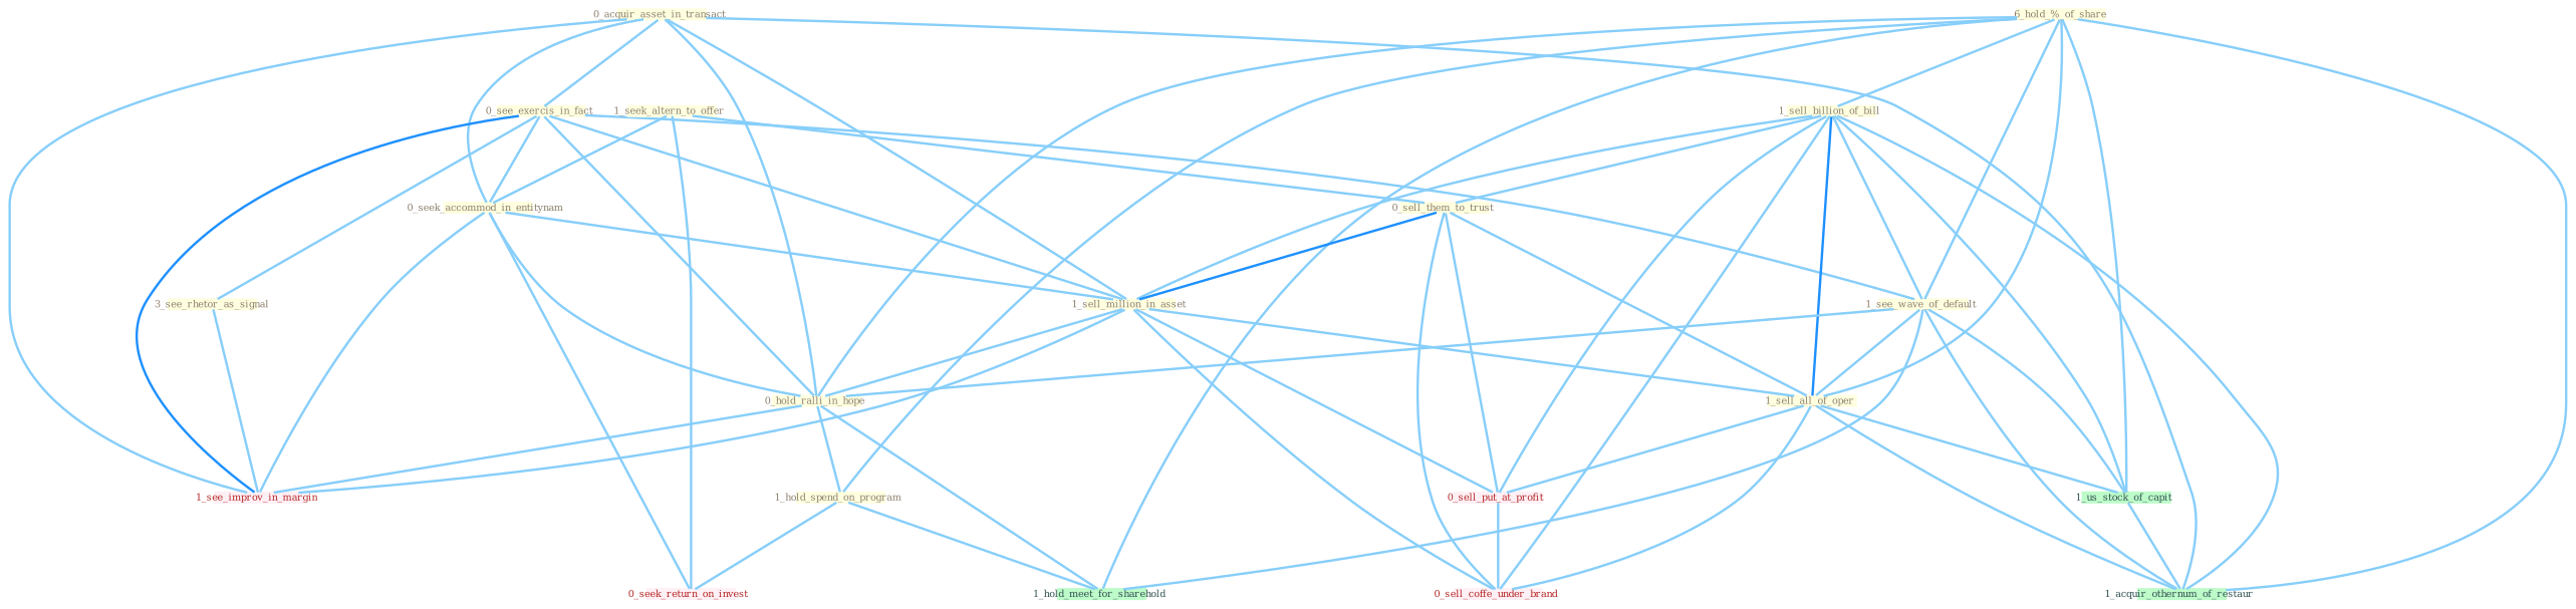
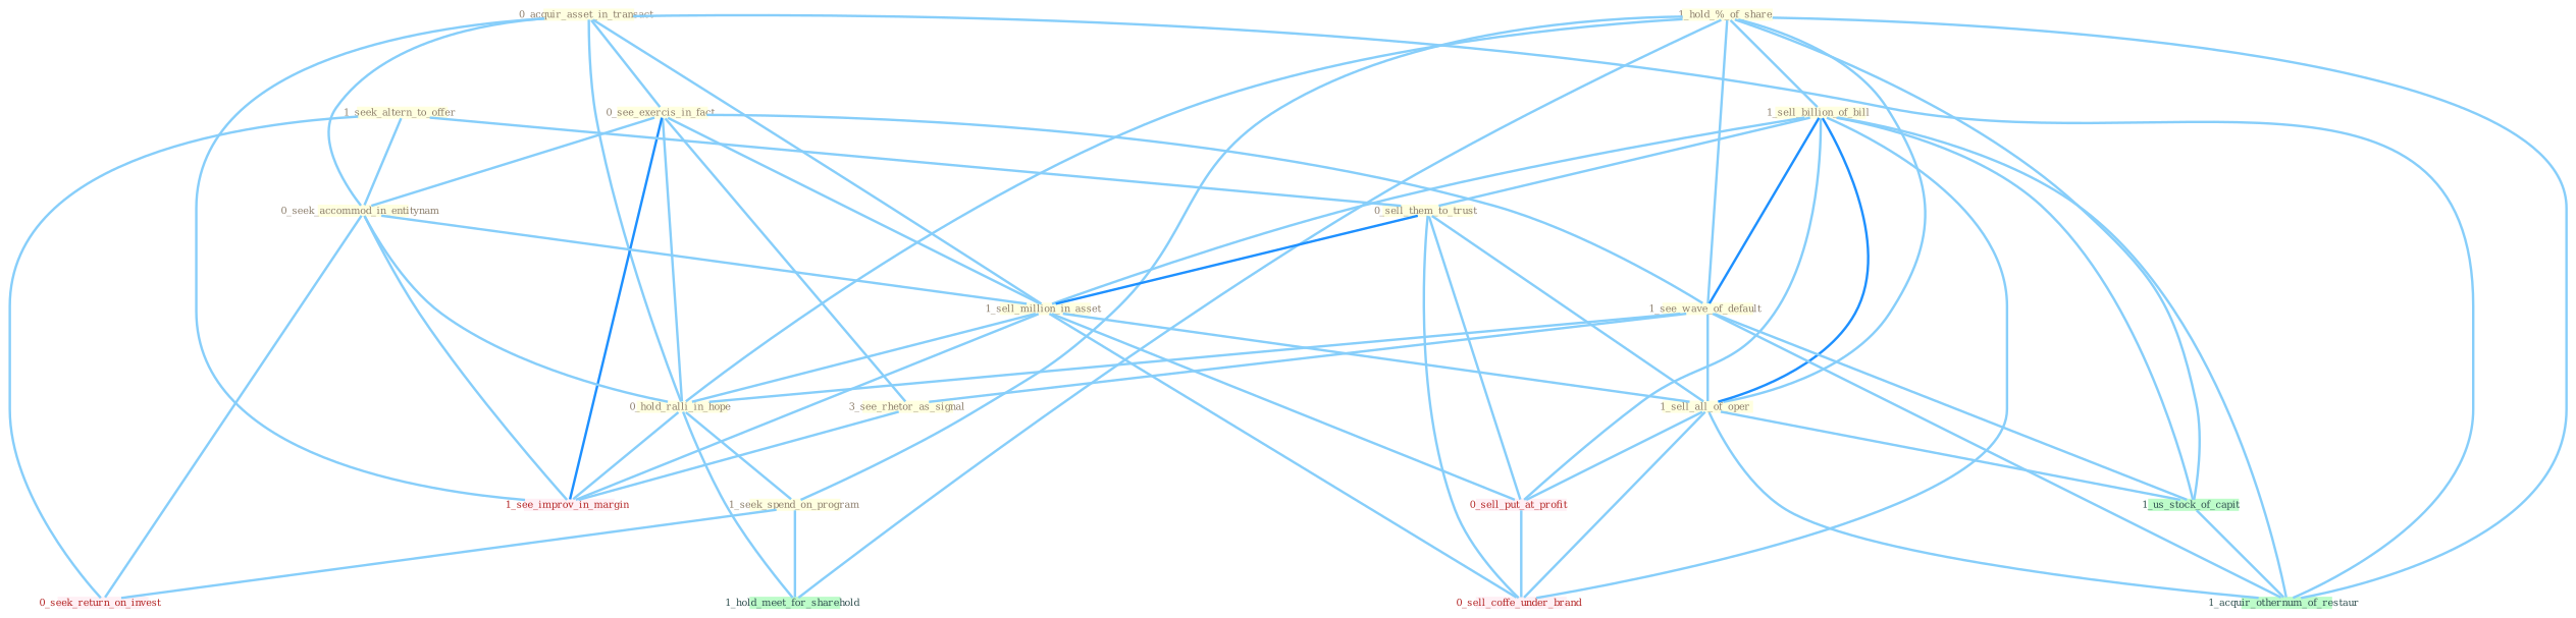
  graph {
    node [color="#ffffe0" fixedsize=true fontcolor="#8b7d6b" fontsize=4 shape=polygon style=filled]
    edge [color="#87cefa" w=1]
    "0_acquir_asset_in_transact " [height=.06 width=.5]
-   "1_hold_%_of_share " [height=.06 width=.5 label="6_hold_%_of_share"]
+   "1_hold_%_of_share " [height=.06 width=.5]
    "0_see_exercis_in_fact " [height=.06 width=.5]
    "1_seek_altern_to_offer " [height=.06 width=.5]
    "1_sell_billion_of_bill " [height=.06 width=.5]
    "1_see_wave_of_default " [height=.06 width=.5]
    "0_seek_accommod_in_entitynam " [height=.06 width=.5]
    "0_sell_them_to_trust " [height=.06 width=.5]
    "1_sell_million_in_asset " [height=.06 width=.5]
    n10 [height=.06 label="3_see_rhetor_as_signal" width=.5]
    "0_hold_ralli_in_hope " [height=.06 width=.5]
    "1_sell_all_of_oper " [height=.06 width=.5]
-   "1_hold_spend_on_program " [height=.06 width=.5]
+   "1_hold_spend_on_program " [height=.06 width=.5 label="1_seek_spend_on_program"]
    "0_sell_put_at_profit " [color="#fff0f5" fontcolor="#b22222" height=.06 width=.5]
    "0_seek_return_on_invest " [color="#fff0f5" fontcolor="#b22222" height=.06 width=.5]
    "1_see_improv_in_margin " [color="#fff0f5" fontcolor="#b22222" height=.06 width=.5]
    "0_sell_coffe_under_brand " [color="#fff0f5" fontcolor="#b22222" height=.06 width=.5]
    "1_acquir_othernum_of_restaur " [color="#BDFCC9" fontcolor="#2f4f4f" height=.06 width=.5]
    "1_us_stock_of_capit " [color="#BDFCC9" fontcolor="#2f4f4f" height=.06 width=.5]
    "1_hold_meet_for_sharehold " [color="#BDFCC9" fontcolor="#2f4f4f" height=.06 width=.5]
    subgraph sub_1 {
      "0_acquir_asset_in_transact "
      "1_hold_%_of_share "
      "0_see_exercis_in_fact "
      "1_seek_altern_to_offer "
      "1_sell_billion_of_bill "
      "1_see_wave_of_default "
      "0_seek_accommod_in_entitynam "
      "0_sell_them_to_trust "
      "1_sell_million_in_asset "
      n10
      "0_hold_ralli_in_hope "
      "1_sell_all_of_oper "
      "1_hold_spend_on_program "
    }
    subgraph sub_2 {
      "0_sell_put_at_profit "
      "0_seek_return_on_invest "
      "1_see_improv_in_margin "
      "0_sell_coffe_under_brand "
    }
    "0_acquir_asset_in_transact " -- "0_see_exercis_in_fact "
    "0_acquir_asset_in_transact " -- "0_seek_accommod_in_entitynam "
    "0_acquir_asset_in_transact " -- "1_sell_million_in_asset "
    "0_acquir_asset_in_transact " -- "0_hold_ralli_in_hope "
    "0_acquir_asset_in_transact " -- "1_see_improv_in_margin "
    "0_acquir_asset_in_transact " -- "1_acquir_othernum_of_restaur "
    "1_hold_%_of_share " -- "1_sell_billion_of_bill "
    "1_hold_%_of_share " -- "1_see_wave_of_default "
    "1_hold_%_of_share " -- "0_hold_ralli_in_hope "
    "1_hold_%_of_share " -- "1_sell_all_of_oper "
    "1_hold_%_of_share " -- "1_hold_spend_on_program "
    "1_hold_%_of_share " -- "1_acquir_othernum_of_restaur "
    "1_hold_%_of_share " -- "1_us_stock_of_capit "
    "1_hold_%_of_share " -- "1_hold_meet_for_sharehold "
    "0_see_exercis_in_fact " -- "1_see_wave_of_default "
    "0_see_exercis_in_fact " -- "0_seek_accommod_in_entitynam "
    "0_see_exercis_in_fact " -- "1_sell_million_in_asset "
    "0_see_exercis_in_fact " -- n10
    "0_see_exercis_in_fact " -- "0_hold_ralli_in_hope "
    "0_see_exercis_in_fact " -- "1_see_improv_in_margin " [color="#1e90ff" w=2]
    "1_seek_altern_to_offer " -- "0_seek_accommod_in_entitynam "
    "1_seek_altern_to_offer " -- "0_sell_them_to_trust "
    "1_seek_altern_to_offer " -- "0_seek_return_on_invest "
-   "1_sell_billion_of_bill " -- "1_see_wave_of_default "
+   "1_sell_billion_of_bill " -- "1_see_wave_of_default " [color="#1e90ff"]
    "1_sell_billion_of_bill " -- "0_sell_them_to_trust "
    "1_sell_billion_of_bill " -- "1_sell_million_in_asset "
    "1_sell_billion_of_bill " -- "1_sell_all_of_oper " [color="#1e90ff" w=2]
    "1_sell_billion_of_bill " -- "0_sell_put_at_profit "
    "1_sell_billion_of_bill " -- "0_sell_coffe_under_brand "
    "1_sell_billion_of_bill " -- "1_acquir_othernum_of_restaur "
    "1_sell_billion_of_bill " -- "1_us_stock_of_capit "
-   "1_see_wave_of_default " -- "1_hold_meet_for_sharehold "
+   "1_see_wave_of_default " -- n10
    "1_see_wave_of_default " -- "0_hold_ralli_in_hope "
    "1_see_wave_of_default " -- "1_sell_all_of_oper "
    "1_see_wave_of_default " -- "1_acquir_othernum_of_restaur "
    "1_see_wave_of_default " -- "1_us_stock_of_capit "
    "0_seek_accommod_in_entitynam " -- "1_sell_million_in_asset "
    "0_seek_accommod_in_entitynam " -- "0_hold_ralli_in_hope "
    "0_seek_accommod_in_entitynam " -- "0_seek_return_on_invest "
    "0_seek_accommod_in_entitynam " -- "1_see_improv_in_margin "
    "0_sell_them_to_trust " -- "1_sell_million_in_asset " [color="#1e90ff"]
    "0_sell_them_to_trust " -- "1_sell_all_of_oper "
    "0_sell_them_to_trust " -- "0_sell_put_at_profit "
    "0_sell_them_to_trust " -- "0_sell_coffe_under_brand "
    "1_sell_million_in_asset " -- "0_hold_ralli_in_hope "
    "1_sell_million_in_asset " -- "1_sell_all_of_oper "
    "1_sell_million_in_asset " -- "0_sell_put_at_profit "
    "1_sell_million_in_asset " -- "1_see_improv_in_margin "
    "1_sell_million_in_asset " -- "0_sell_coffe_under_brand "
    n10 -- "1_see_improv_in_margin "
    "0_hold_ralli_in_hope " -- "1_hold_spend_on_program "
    "0_hold_ralli_in_hope " -- "1_see_improv_in_margin "
    "0_hold_ralli_in_hope " -- "1_hold_meet_for_sharehold "
    "1_sell_all_of_oper " -- "0_sell_put_at_profit "
    "1_sell_all_of_oper " -- "0_sell_coffe_under_brand "
    "1_sell_all_of_oper " -- "1_acquir_othernum_of_restaur "
    "1_sell_all_of_oper " -- "1_us_stock_of_capit "
    "1_hold_spend_on_program " -- "0_seek_return_on_invest "
    "1_hold_spend_on_program " -- "1_hold_meet_for_sharehold "
    "0_sell_put_at_profit " -- "0_sell_coffe_under_brand "
    "1_us_stock_of_capit " -- "1_acquir_othernum_of_restaur "
  }
